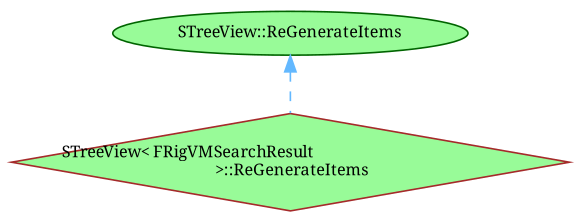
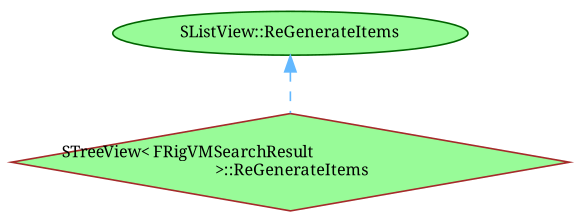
  digraph {
    rankdir=TB
    fontname="Noto Serif"
    node [fillcolor=palegreen fontname="Noto Serif" fontsize=10 style=filled]
-   n1 [color=darkgreen fontcolor=black height=0.2 label="STreeView::ReGenerateItems" shape=ellipse width=0.4]
+   n1 [color=darkgreen fontcolor=black height=0.2 label="SListView::ReGenerateItems" shape=ellipse width=0.4]
    n2 [color=brown height=0.2 label="STreeView\< FRigVMSearchResult\l \>::ReGenerateItems" shape=diamond width=0.4]
    n1 -> n2 [color=steelblue1 dir=back fontname="Noto Serif" fontsize=10 labelfontname=Helvetica labelfontsize=10 style=dashed]
  }
